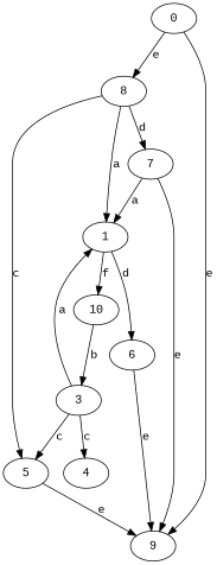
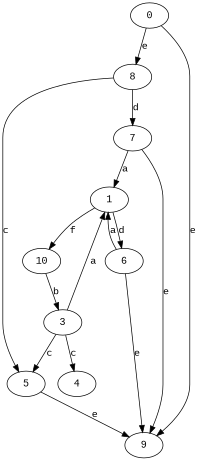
  strict digraph {
    fontname="Liberation Mono"
    node [fontname="Liberation Mono"]
    edge [fontname="Liberation Mono"]
    1
    6
    10
    9
    3
    4
    5
    7
    8
    0
    1 -> 6 [label=d]
    1 -> 10 [label=f]
-   8 -> 1 [label=a]
+   6 -> 1 [label=a]
    6 -> 9 [label=e]
    10 -> 3 [label=b]
    3 -> 1 [label=a]
    3 -> 4 [label=c]
    3 -> 5 [label=c]
    5 -> 9 [label=e]
    7 -> 1 [label=a]
    7 -> 9 [label=e]
    8 -> 5 [label=c]
    8 -> 7 [label=d]
    0 -> 9 [label=e]
    0 -> 8 [label=e]
  }
